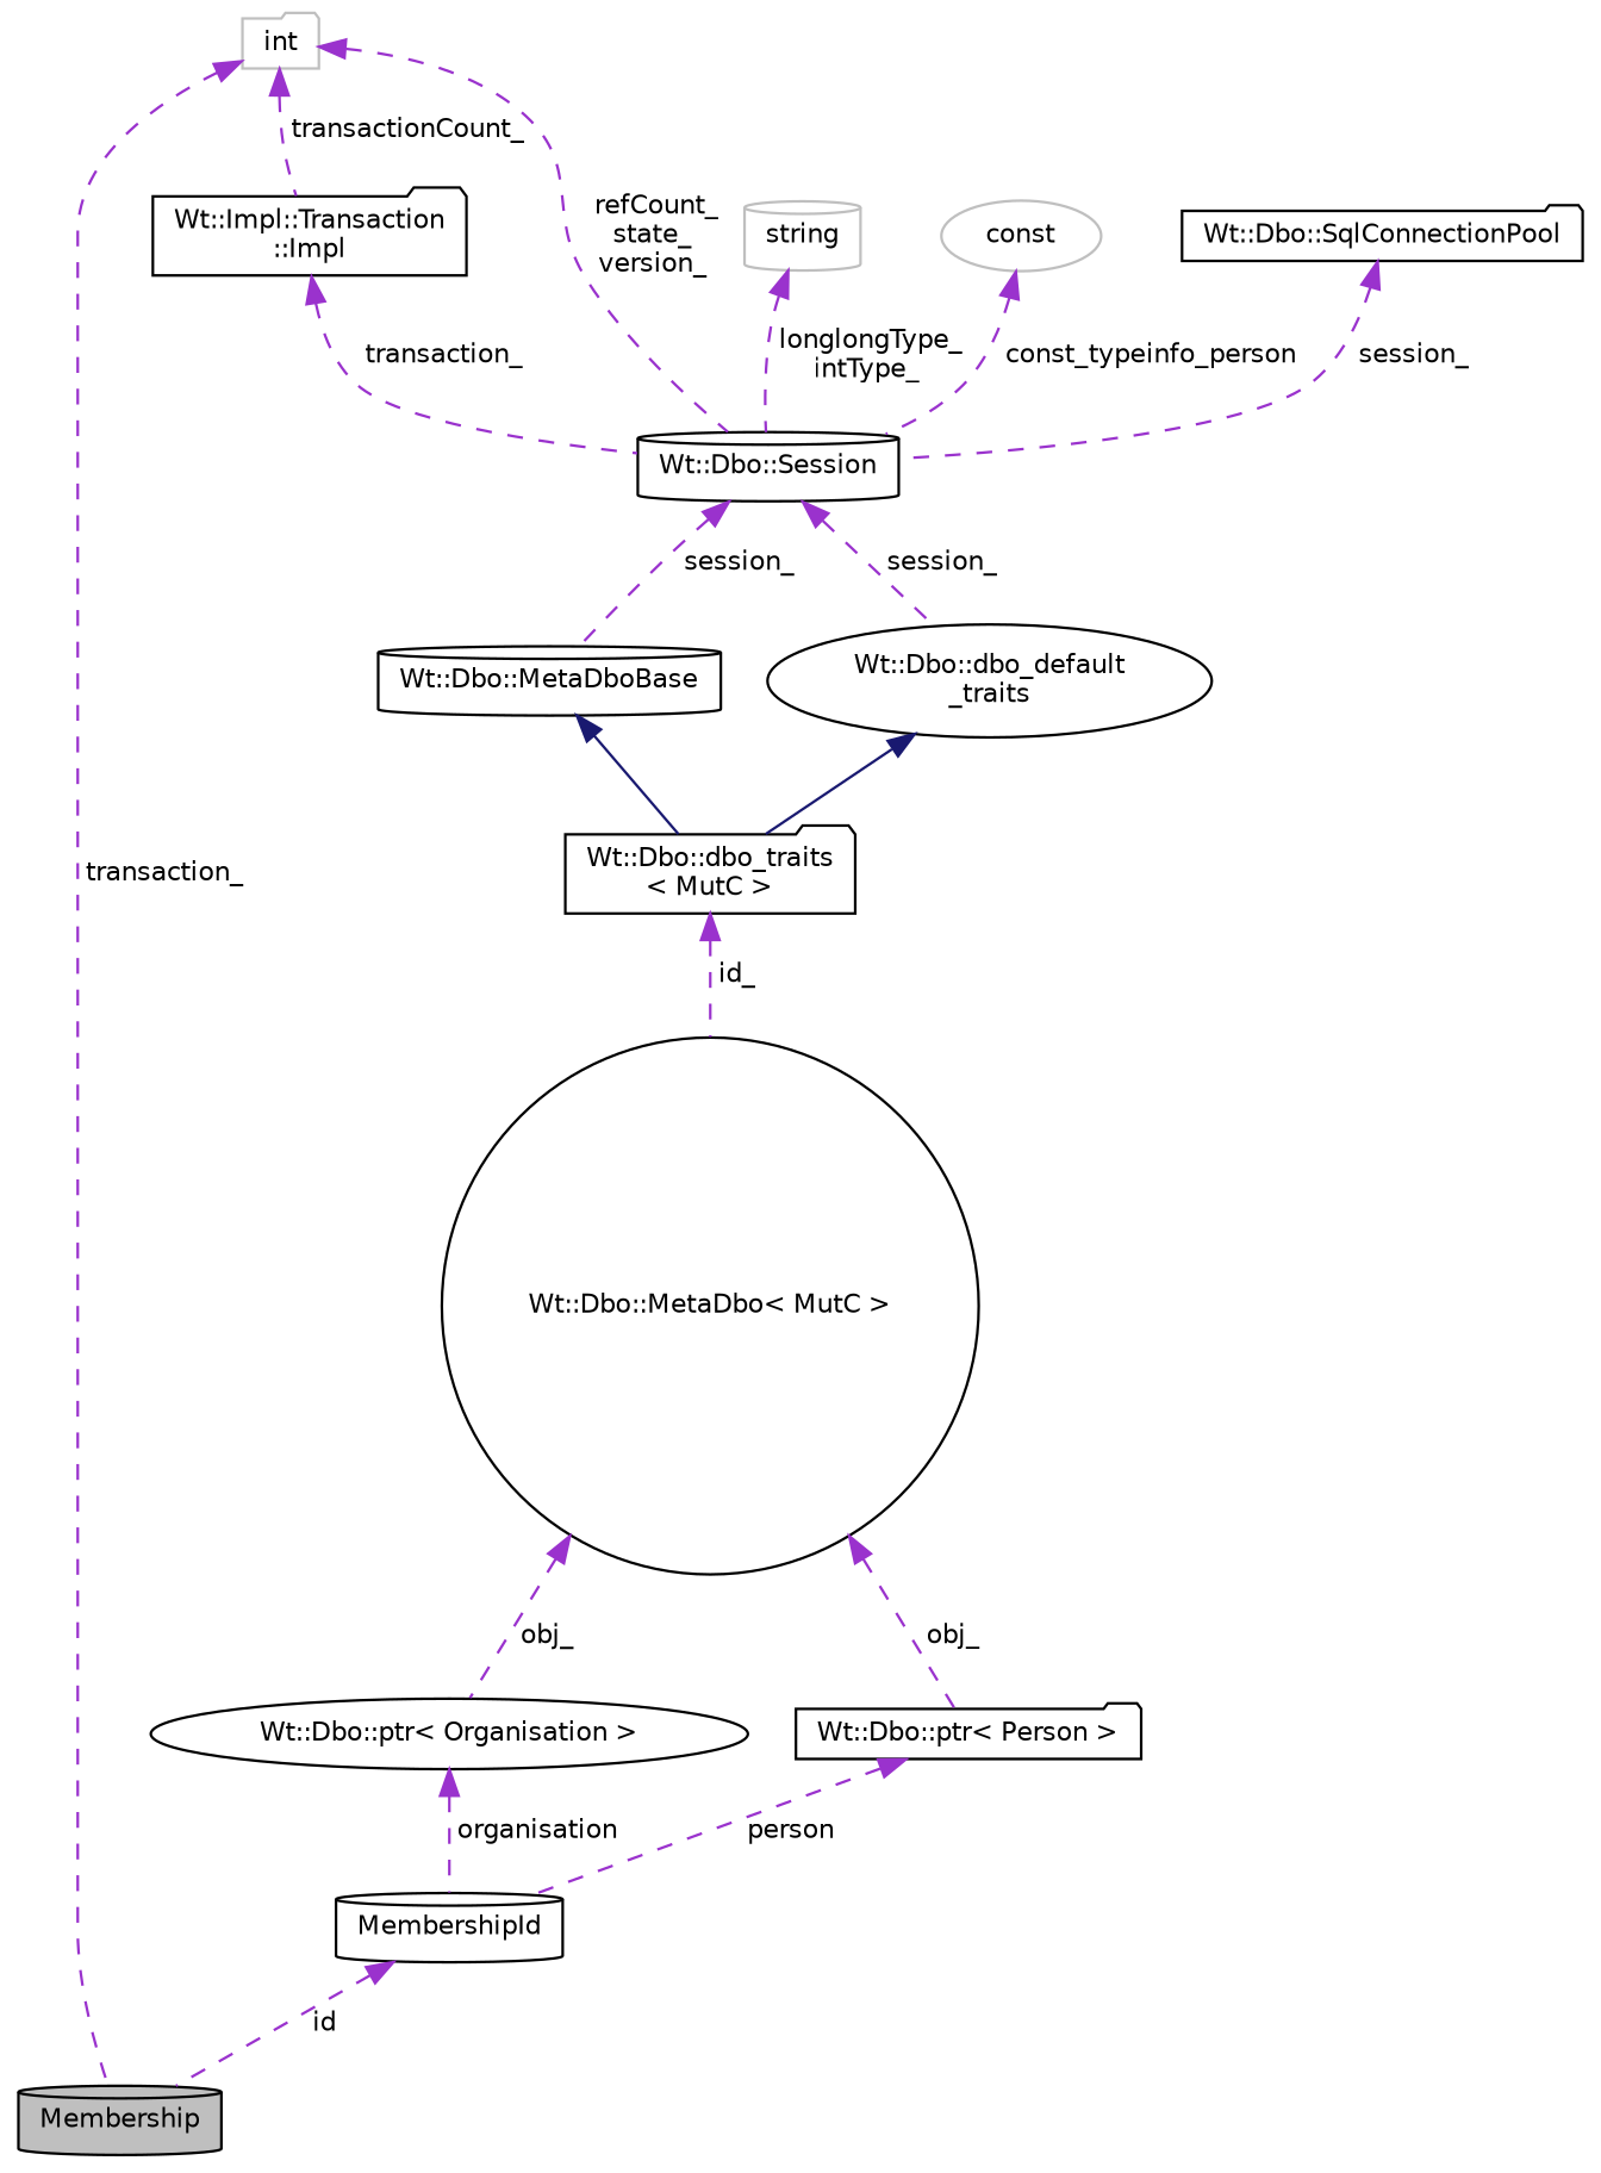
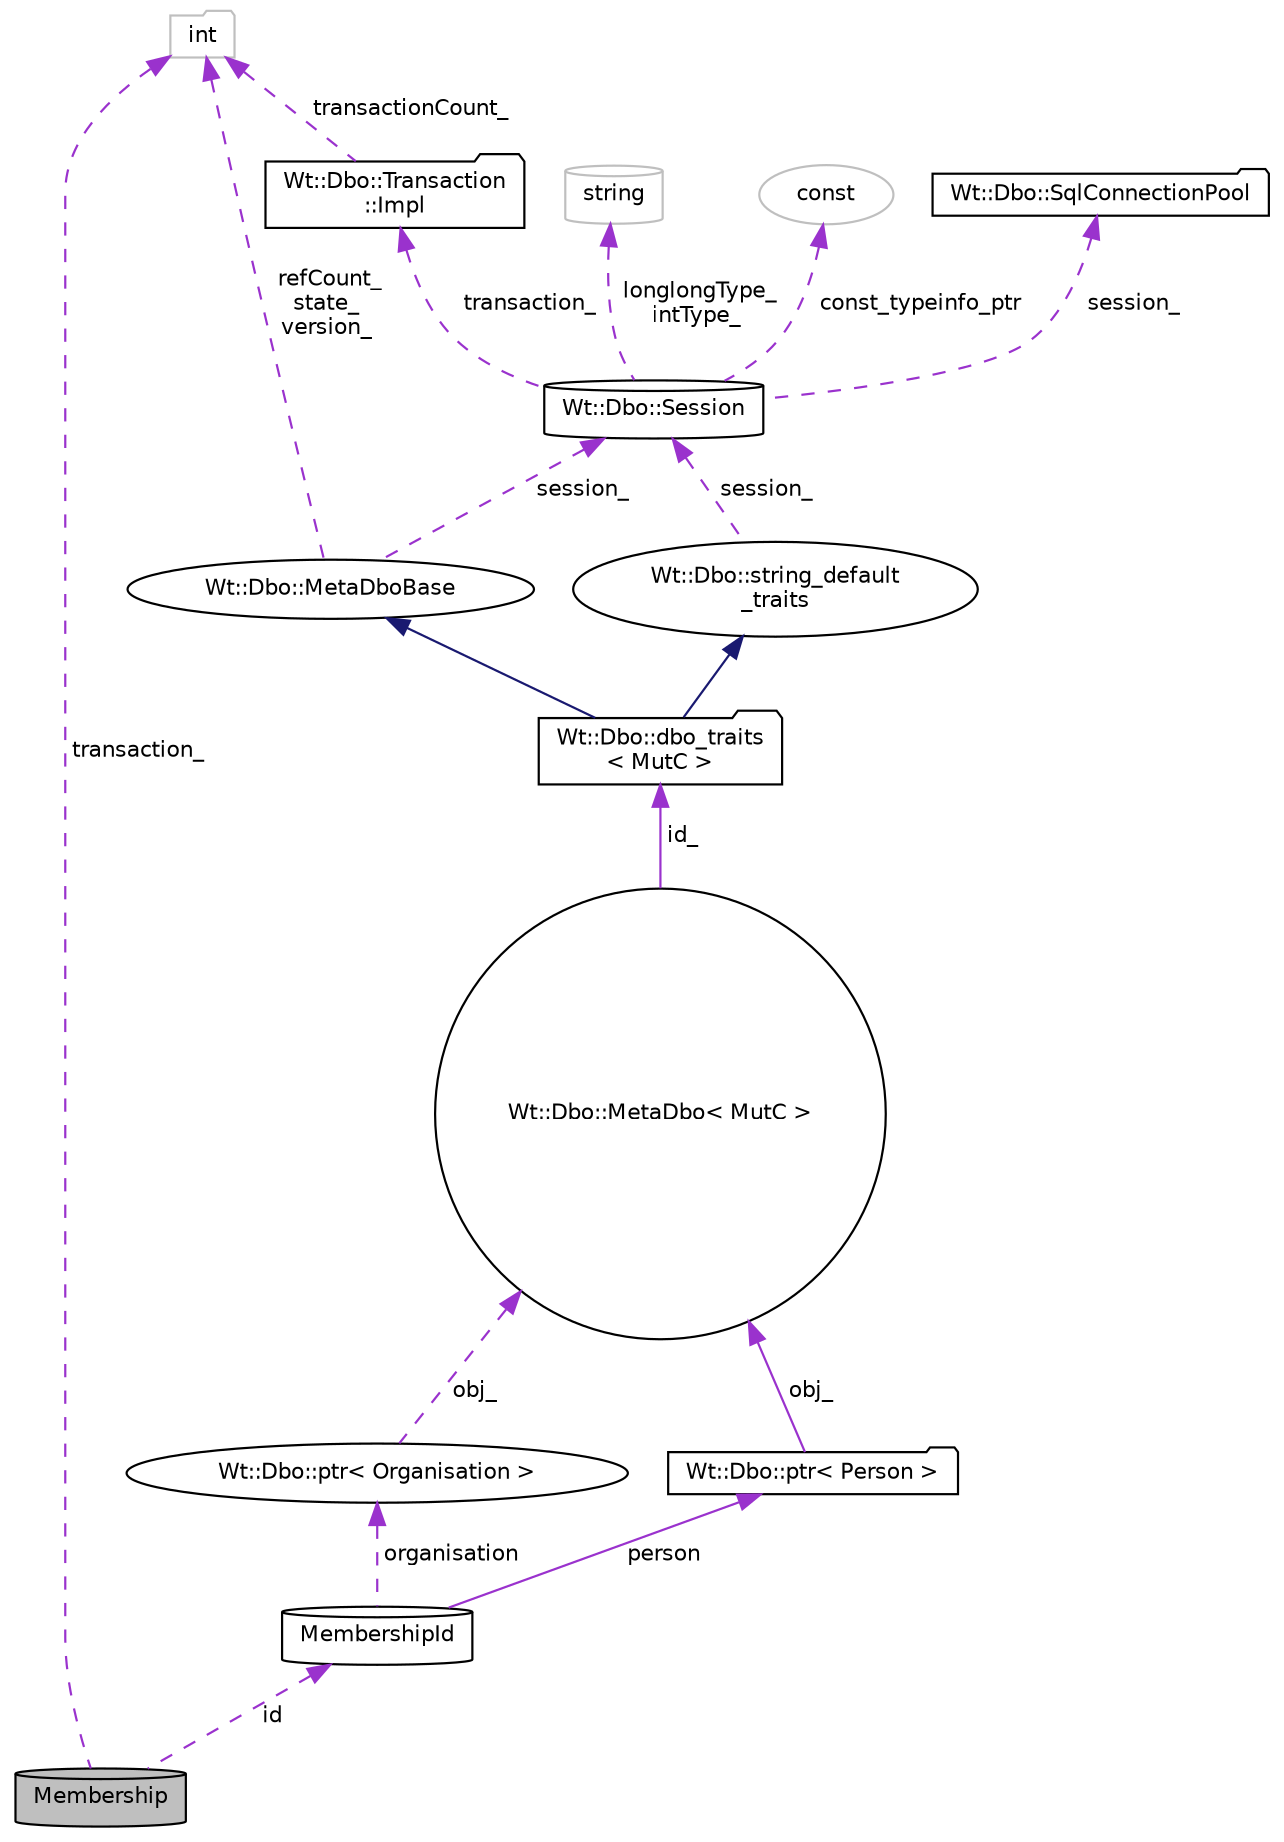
  digraph {
    node [color=black fillcolor=white fontname=Helvetica fontsize=10 shape=cylinder style=filled]
    edge [color=darkorchid3 dir=back fontname=Helvetica fontsize=10 labelfontname=Helvetica labelfontsize=10 style=dashed]
    n1 [fillcolor=grey75 fontcolor=black height=0.2 label=Membership width=0.4]
    n2 [color=grey75 height=0.2 label=int shape=folder width=0.4]
-   n3 [height=0.2 label="Wt::Dbo::MetaDboBase" width=0.4]
-   n4 [height=0.2 label="Wt::Impl::Transaction\l::Impl" shape=folder width=0.4]
+   n3 [height=0.2 label="Wt::Dbo::MetaDboBase" shape=ellipse width=0.4]
+   n4 [height=0.2 label="Wt::Dbo::Transaction\l::Impl" shape=folder width=0.4]
    n5 [height=0.2 label="Wt::Dbo::dbo_traits\l\< MutC \>" shape=folder width=0.4]
    n6 [height=0.2 label="Wt::Dbo::Session" width=0.4]
    n7 [height=0.2 label=MembershipId width=0.4]
    n8 [height=0.2 label="Wt::Dbo::ptr\< Organisation \>" shape=ellipse width=0.4]
    n9 [height=0.2 label="Wt::Dbo::MetaDbo\< MutC \>" shape=circle width=0.4]
    n10 [height=0.2 label="Wt::Dbo::ptr\< Person \>" shape=folder width=0.4]
-   n11 [height=0.2 label="Wt::Dbo::dbo_default\l_traits" shape=ellipse width=0.4]
+   n11 [height=0.2 label="Wt::Dbo::string_default\l_traits" shape=ellipse width=0.4]
    n12 [color=grey75 height=0.2 label=string width=0.4]
    n13 [color=grey75 height=0.2 label=const shape=ellipse width=0.4]
    n14 [height=0.2 label="Wt::Dbo::SqlConnectionPool" shape=folder width=0.4]
    n2 -> n1 [label=" transaction_"]
-   n2 -> n6 [label=" refCount_\nstate_\nversion_"]
+   n2 -> n3 [label=" refCount_\nstate_\nversion_"]
    n2 -> n4 [label=" transactionCount_"]
    n3 -> n5 [color=midnightblue style=solid]
    n4 -> n6 [label=" transaction_"]
-   n5 -> n9 [label=" id_"]
+   n5 -> n9 [label=" id_" style=solid]
    n6 -> n3 [label=" session_"]
    n6 -> n11 [label=" session_"]
    n7 -> n1 [label=" id"]
    n8 -> n7 [label=" organisation"]
    n9 -> n8 [label=" obj_"]
-   n9 -> n10 [label=" obj_"]
-   n10 -> n7 [label=" person"]
+   n9 -> n10 [label=" obj_" style=solid]
+   n10 -> n7 [label=" person" style=solid]
    n11 -> n5 [color=midnightblue style=solid]
    n12 -> n6 [label=" longlongType_\nintType_"]
-   n13 -> n6 [label=" const_typeinfo_person"]
+   n13 -> n6 [label=" const_typeinfo_ptr"]
    n14 -> n6 [label=" session_"]
  }
